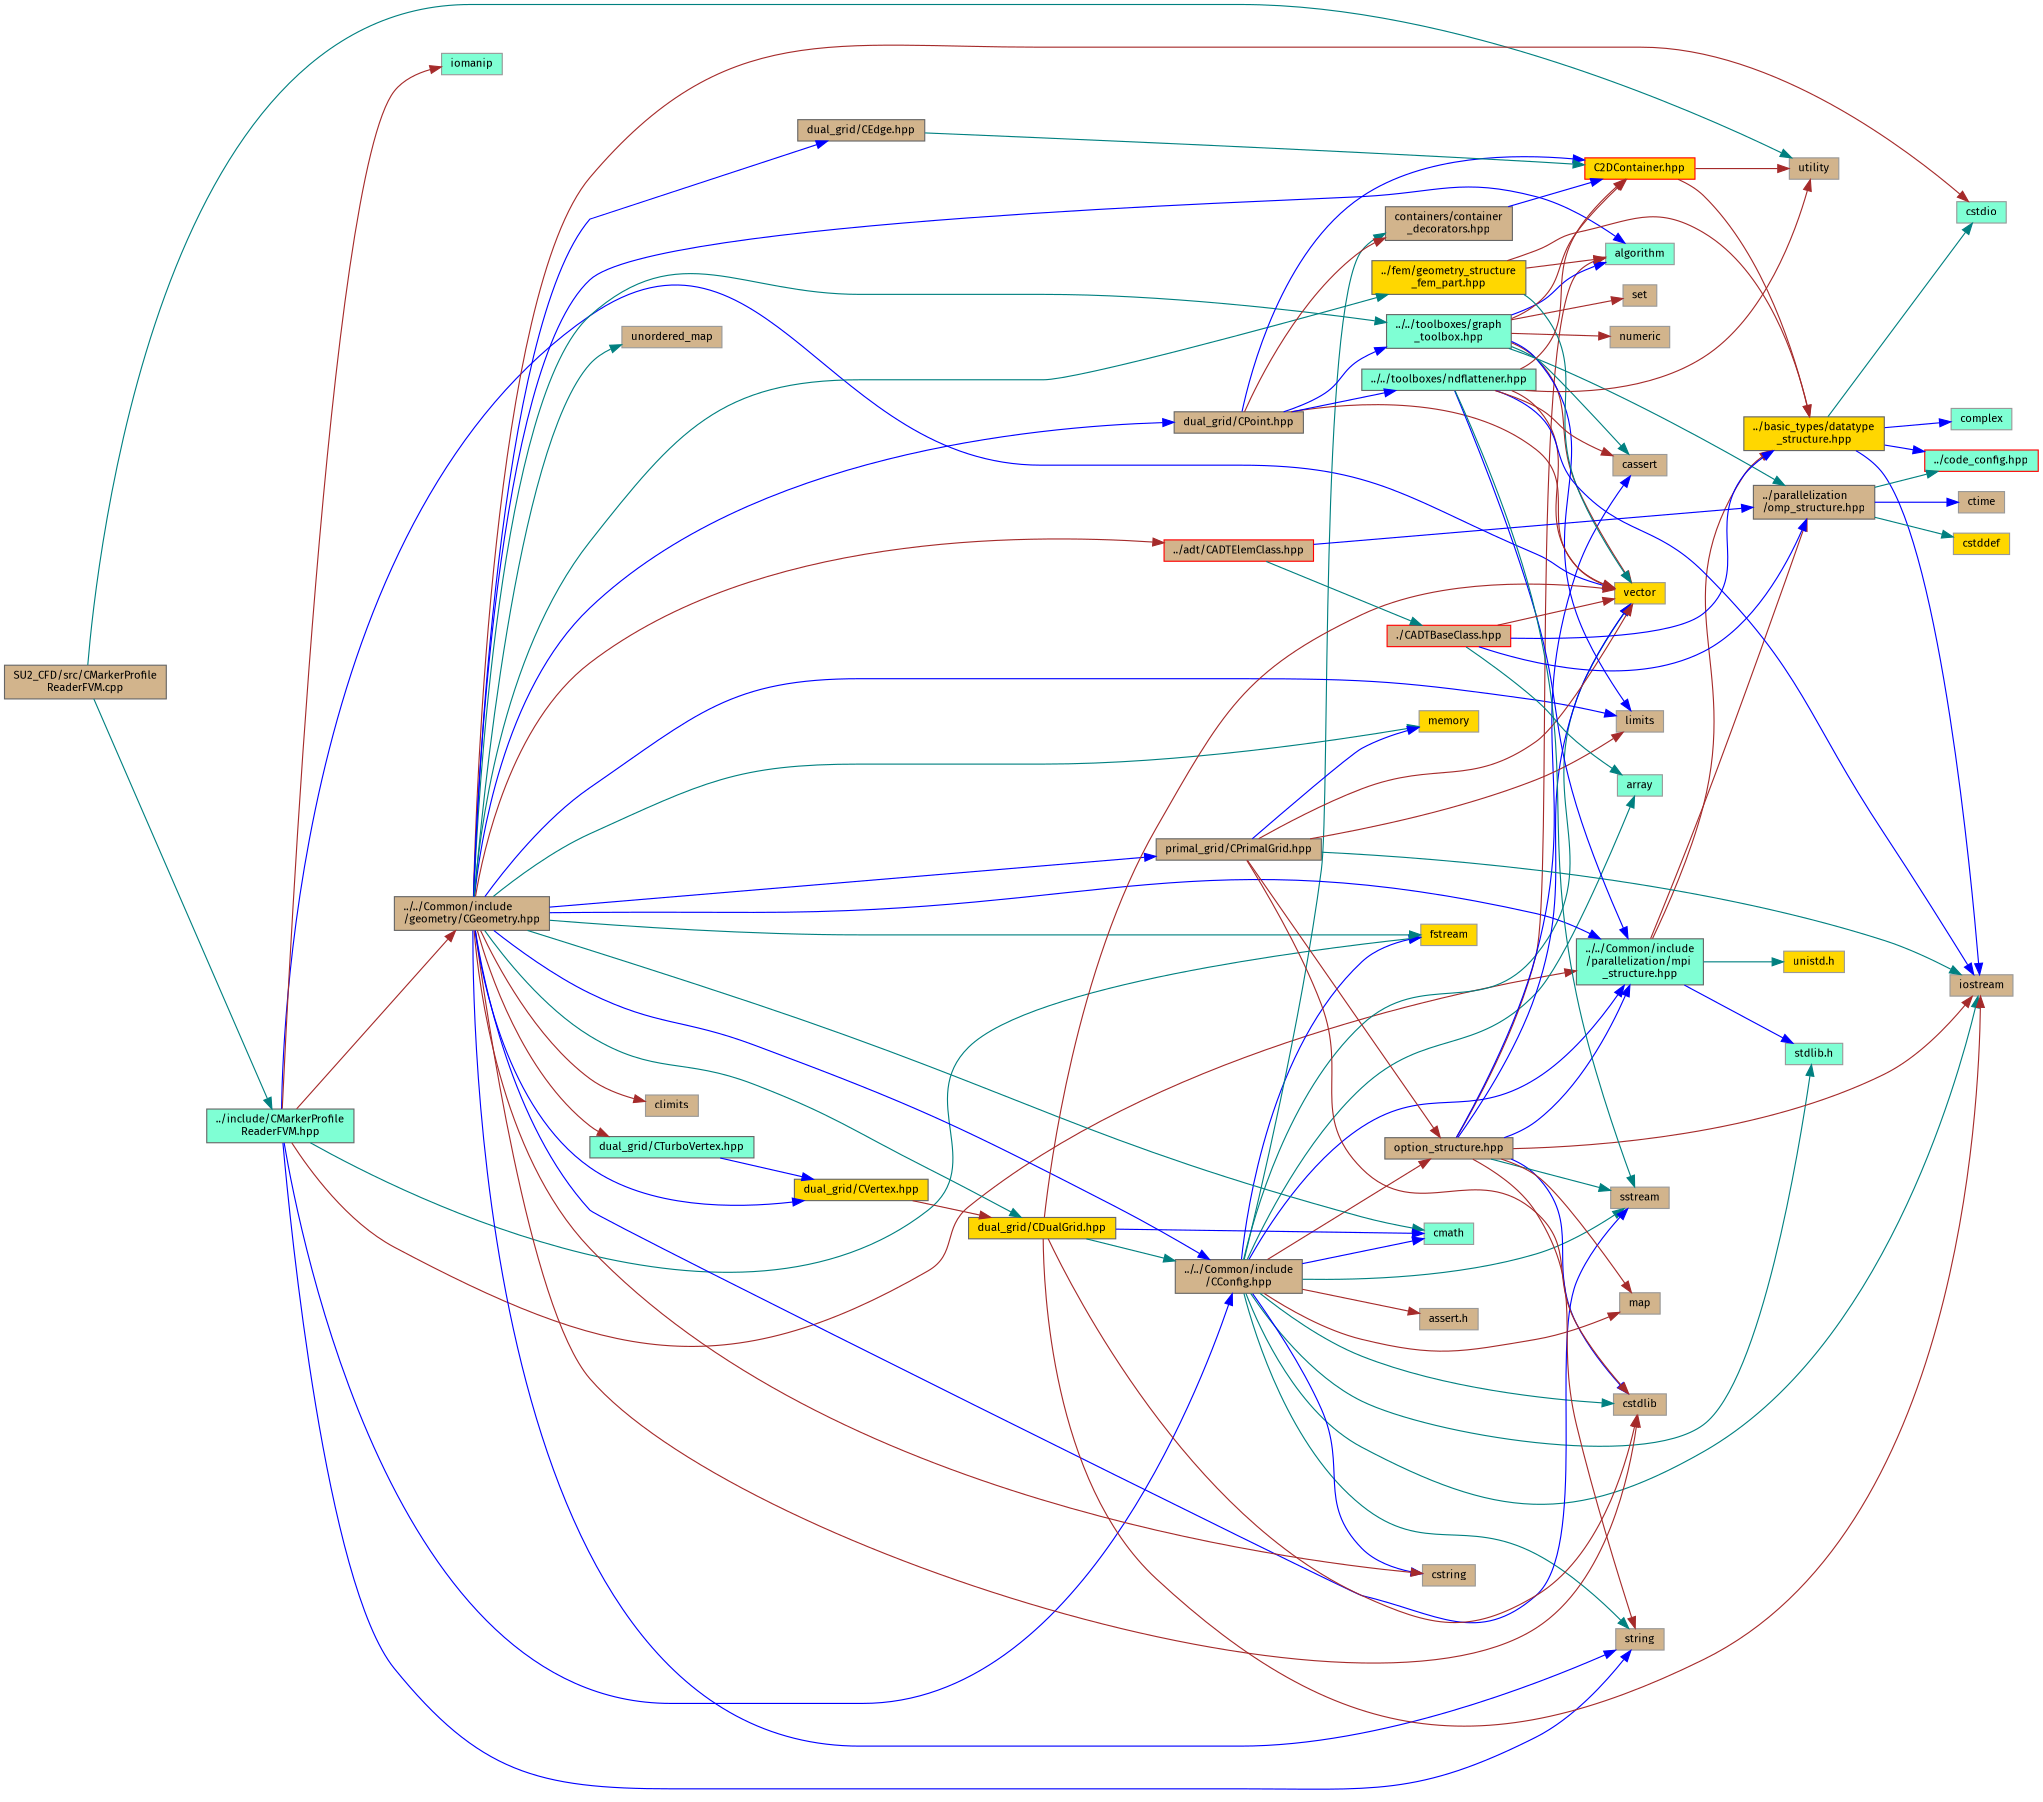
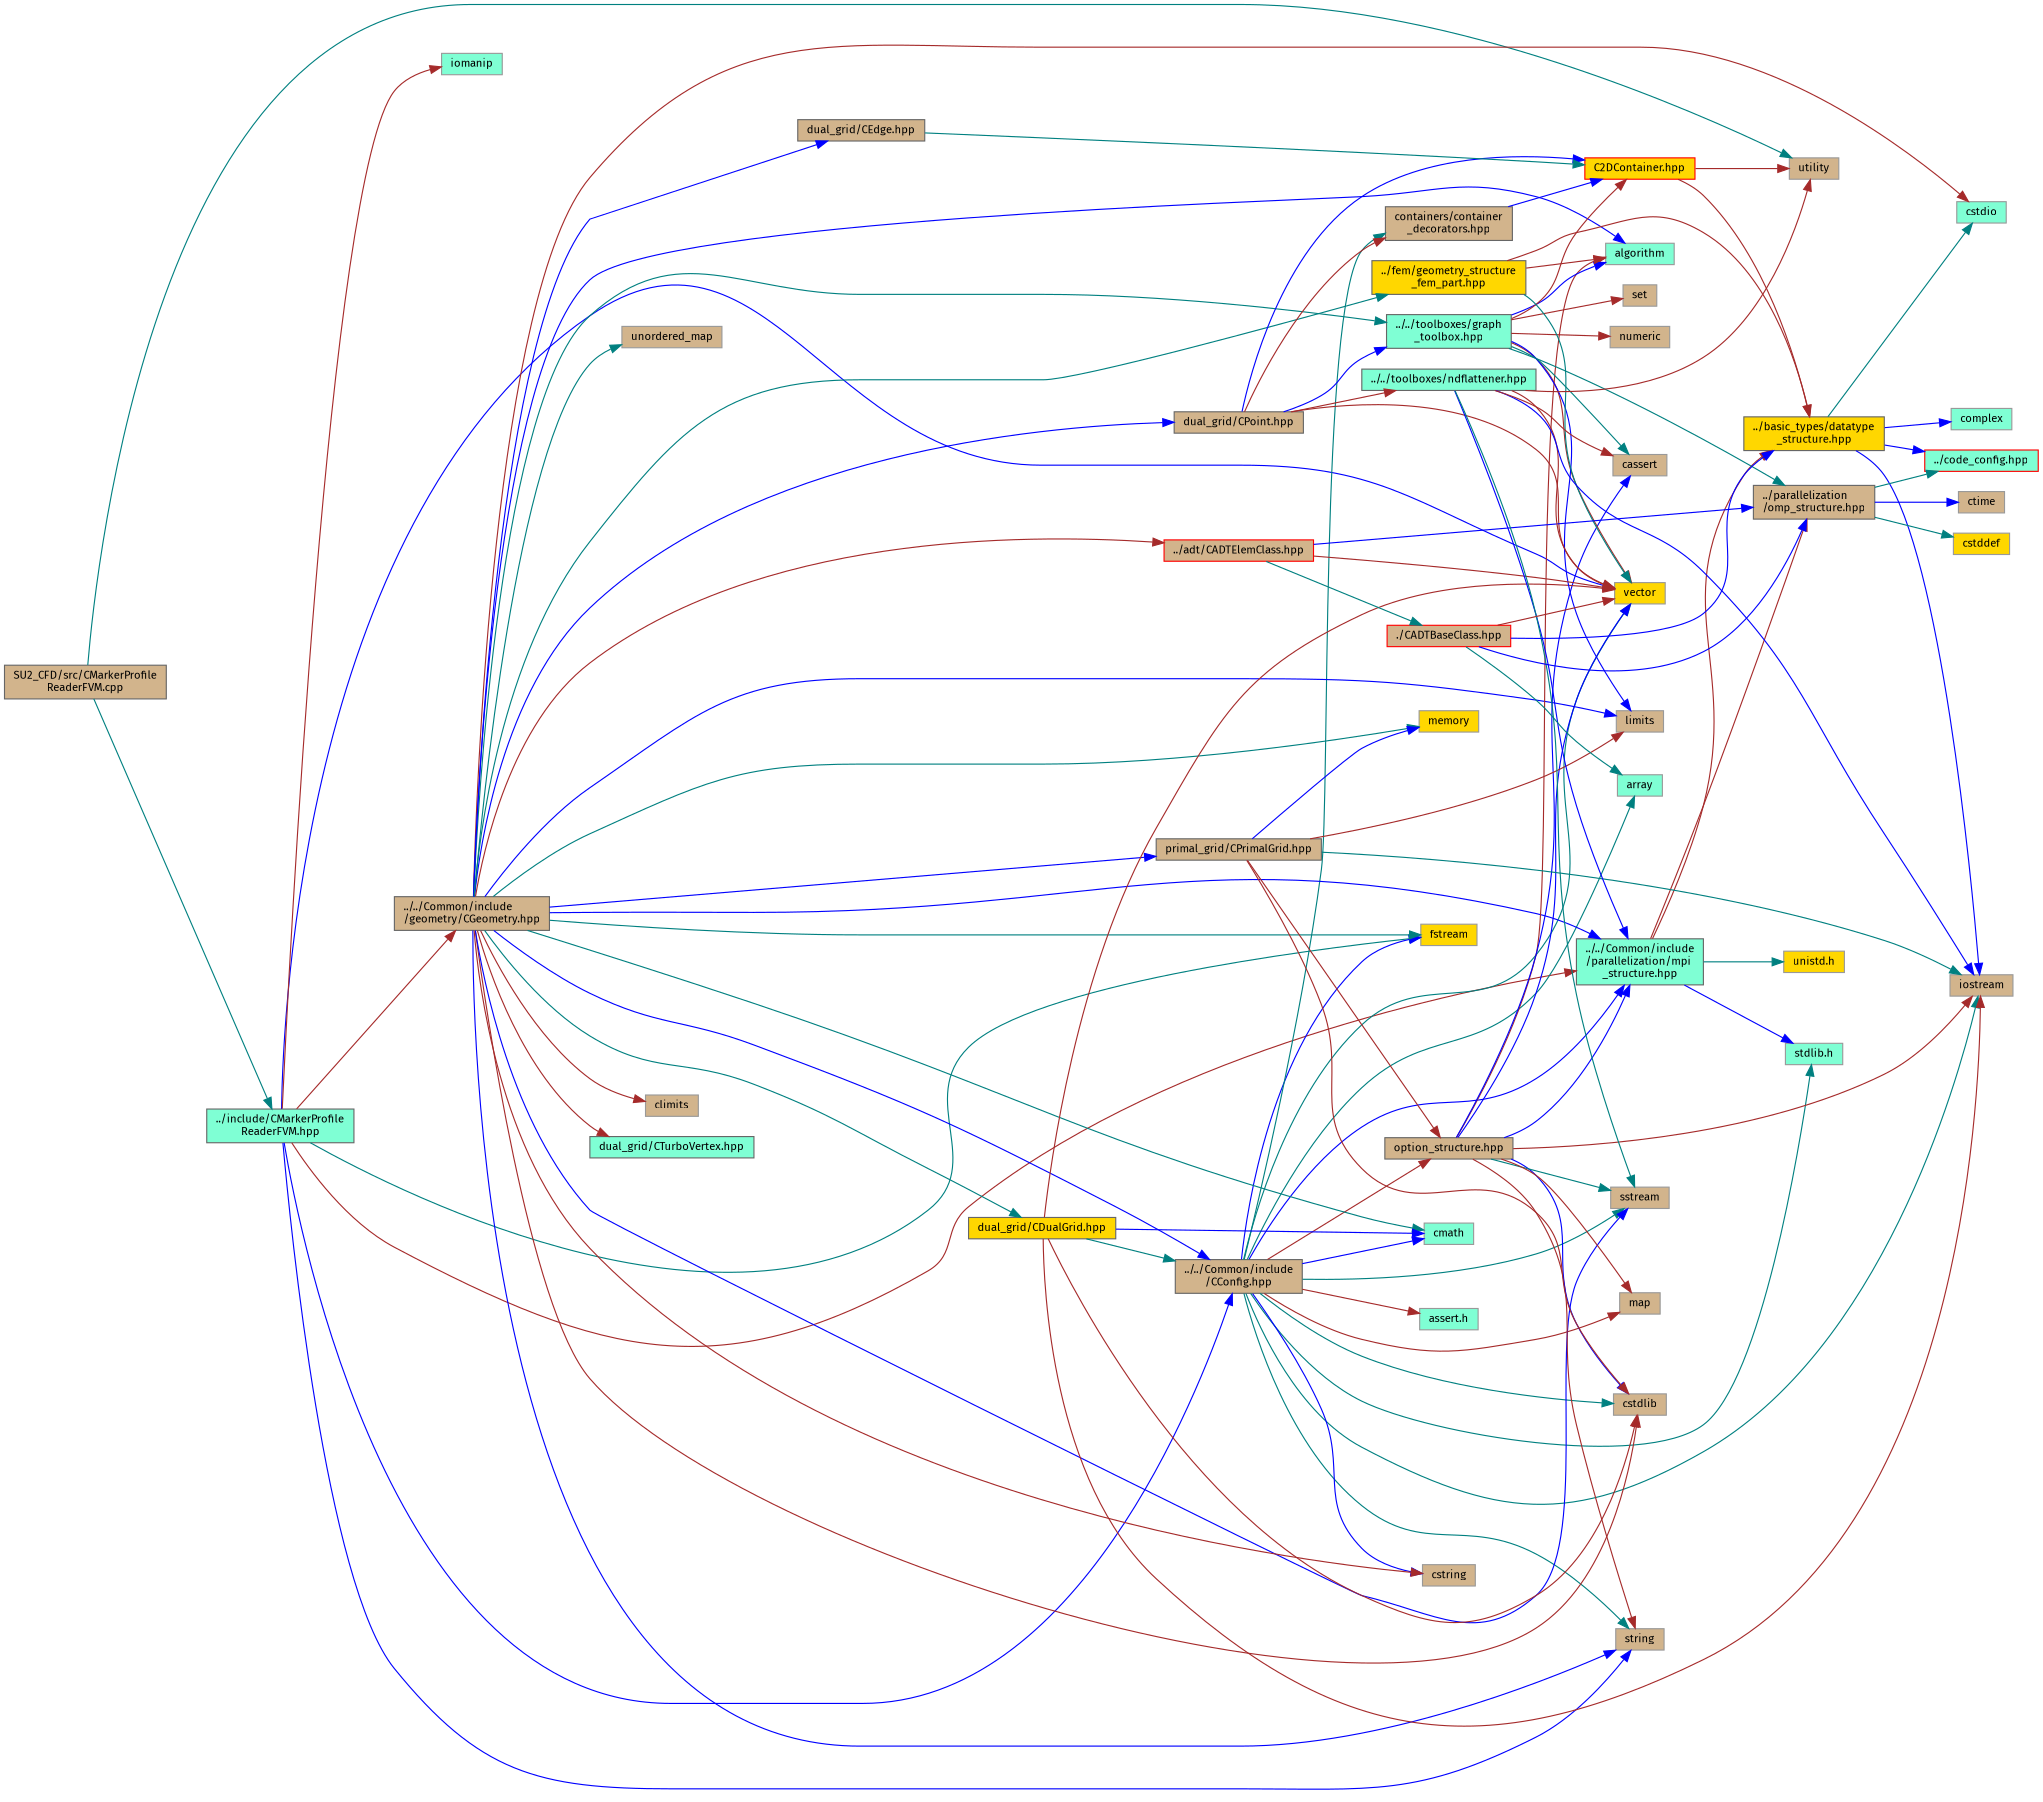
  digraph {
    fontname="Fira Sans"
    rankdir=LR
    node [color=grey60 fillcolor=tan fontname="Fira Sans" fontsize=10 shape=box style=filled]
    edge [color=brown fontname="Fira Sans" fontsize=10 labelfontname=Helvetica labelfontsize=10 style=solid]
    n1 [color=gray40 fontcolor=black height=0.2 label="SU2_CFD/src/CMarkerProfile\lReaderFVM.cpp" width=0.4]
    n2 [height=0.2 label=utility width=0.4]
    n3 [color=grey40 fillcolor=aquamarine height=0.2 label="../include/CMarkerProfile\lReaderFVM.hpp" width=0.4]
    n4 [fillcolor=gold height=0.2 label=fstream width=0.4]
    n5 [height=0.2 label=string width=0.4]
    n6 [fillcolor=gold height=0.2 label=vector width=0.4]
    n7 [fillcolor=aquamarine height=0.2 label=iomanip width=0.4]
    n8 [color=grey40 fillcolor=aquamarine height=0.2 label="../../Common/include\l/parallelization/mpi\l_structure.hpp" width=0.4]
    n9 [color=grey40 height=0.2 label="../../Common/include\l/CConfig.hpp" width=0.4]
    n10 [color=grey40 height=0.2 label="../../Common/include\l/geometry/CGeometry.hpp" width=0.4]
    n11 [fillcolor=aquamarine height=0.2 label="stdlib.h" width=0.4]
    n12 [color=grey40 fillcolor=gold height=0.2 label="../basic_types/datatype\l_structure.hpp" width=0.4]
    n13 [color=grey40 height=0.2 label="../parallelization\l/omp_structure.hpp" width=0.4]
    n14 [fillcolor=gold height=0.2 label="unistd.h" width=0.4]
    n15 [height=0.2 label=iostream width=0.4]
    n16 [height=0.2 label=cstdlib width=0.4]
    n17 [height=0.2 label=sstream width=0.4]
    n18 [height=0.2 label=cstring width=0.4]
    n19 [fillcolor=aquamarine height=0.2 label=array width=0.4]
    n20 [fillcolor=aquamarine height=0.2 label=cmath width=0.4]
    n21 [height=0.2 label=map width=0.4]
-   n22 [height=0.2 label="assert.h" width=0.4]
+   n22 [fillcolor=aquamarine height=0.2 label="assert.h" width=0.4]
    n23 [color=grey40 height=0.2 label="option_structure.hpp" width=0.4]
    n24 [color=grey40 height=0.2 label="containers/container\l_decorators.hpp" width=0.4]
    n25 [fillcolor=aquamarine height=0.2 label=cstdio width=0.4]
    n26 [fillcolor=aquamarine height=0.2 label=algorithm width=0.4]
    n27 [height=0.2 label=limits width=0.4]
    n28 [height=0.2 label=climits width=0.4]
    n29 [fillcolor=gold height=0.2 label=memory width=0.4]
    n30 [height=0.2 label=unordered_map width=0.4]
    n31 [color=grey40 height=0.2 label="primal_grid/CPrimalGrid.hpp" width=0.4]
    n32 [color=grey40 fillcolor=gold height=0.2 label="dual_grid/CDualGrid.hpp" width=0.4]
    n33 [color=grey40 height=0.2 label="dual_grid/CPoint.hpp" width=0.4]
    n34 [color=grey40 fillcolor=aquamarine height=0.2 label="../../toolboxes/graph\l_toolbox.hpp" width=0.4]
    n35 [color=grey40 height=0.2 label="dual_grid/CEdge.hpp" width=0.4]
-   n36 [color=grey40 fillcolor=gold height=0.2 label="dual_grid/CVertex.hpp" width=0.4]
    n37 [color=grey40 fillcolor=aquamarine height=0.2 label="dual_grid/CTurboVertex.hpp" width=0.4]
    n38 [color=grey40 fillcolor=gold height=0.2 label="../fem/geometry_structure\l_fem_part.hpp" width=0.4]
    n39 [color=red height=0.2 label="../adt/CADTElemClass.hpp" width=0.4]
    n40 [fillcolor=aquamarine height=0.2 label=complex width=0.4]
    n41 [color=red fillcolor=aquamarine height=0.2 label="../code_config.hpp" width=0.4]
    n42 [fillcolor=gold height=0.2 label=cstddef width=0.4]
    n43 [height=0.2 label=ctime width=0.4]
    n44 [height=0.2 label=cassert width=0.4]
    n45 [color=red fillcolor=gold height=0.2 label="C2DContainer.hpp" width=0.4]
    n46 [color=grey40 fillcolor=aquamarine height=0.2 label="../../toolboxes/ndflattener.hpp" width=0.4]
    n47 [height=0.2 label=set width=0.4]
    n48 [height=0.2 label=numeric width=0.4]
    n49 [color=red height=0.2 label="./CADTBaseClass.hpp" width=0.4]
    n1 -> n2 [color=teal]
    n1 -> n3 [color=teal]
    n3 -> n4 [color=teal]
    n3 -> n5 [color=blue]
    n3 -> n6 [color=blue]
    n3 -> n7
    n3 -> n8
    n3 -> n9 [color=blue]
    n3 -> n10
    n8 -> n11 [color=blue]
    n8 -> n12
    n8 -> n13
    n8 -> n14 [color=teal]
    n9 -> n4 [color=blue]
    n9 -> n5 [color=teal]
    n9 -> n6 [color=teal]
    n9 -> n8 [color=blue]
    n9 -> n11 [color=teal]
    n9 -> n15 [color=teal]
    n9 -> n16 [color=teal]
    n9 -> n17 [color=teal]
    n9 -> n18 [color=blue]
    n9 -> n19 [color=teal]
    n9 -> n20 [color=blue]
    n9 -> n21
    n9 -> n22
    n9 -> n23
    n9 -> n24 [color=teal]
    n10 -> n4 [color=teal]
    n10 -> n5 [color=blue]
    n10 -> n8 [color=blue]
    n10 -> n9 [color=blue]
    n10 -> n16
    n10 -> n17 [color=blue]
    n10 -> n18
    n10 -> n20 [color=teal]
    n10 -> n25
    n10 -> n26 [color=blue]
    n10 -> n27 [color=blue]
    n10 -> n28
    n10 -> n29 [color=teal]
    n10 -> n30 [color=teal]
    n10 -> n31 [color=blue]
    n10 -> n32 [color=teal]
    n10 -> n33 [color=blue]
    n10 -> n34 [color=teal]
    n10 -> n35 [color=blue]
-   n10 -> n36 [color=blue]
    n10 -> n37
    n10 -> n38 [color=teal]
    n10 -> n39
    n12 -> n15 [color=blue]
    n12 -> n25 [color=teal]
    n12 -> n40 [color=blue]
    n12 -> n41 [color=blue]
    n13 -> n41 [color=teal]
    n13 -> n42 [color=teal]
    n13 -> n43 [color=blue]
    n23 -> n5
    n23 -> n6 [color=blue]
    n23 -> n8 [color=blue]
    n23 -> n15
    n23 -> n16 [color=blue]
    n23 -> n17 [color=teal]
    n23 -> n21
    n23 -> n26
    n23 -> n44 [color=blue]
    n24 -> n45 [color=blue]
-   n31 -> n6
+   n39 -> n6
    n31 -> n15 [color=teal]
    n31 -> n16
    n31 -> n23
    n31 -> n27
    n31 -> n29 [color=blue]
    n32 -> n6
    n32 -> n9 [color=teal]
    n32 -> n15
    n32 -> n16
    n32 -> n20 [color=blue]
    n33 -> n6
    n33 -> n24
    n33 -> n34 [color=blue]
    n33 -> n45 [color=blue]
-   n33 -> n46 [color=blue]
+   n33 -> n46
    n34 -> n6
    n34 -> n13 [color=teal]
    n34 -> n26 [color=blue]
    n34 -> n27 [color=blue]
    n34 -> n44 [color=teal]
    n34 -> n45
    n34 -> n47
    n34 -> n48
    n35 -> n45 [color=teal]
-   n36 -> n32
-   n37 -> n36 [color=blue]
    n38 -> n6 [color=teal]
    n38 -> n12
    n38 -> n26
    n39 -> n13 [color=blue]
    n39 -> n49 [color=teal]
    n45 -> n2
    n45 -> n12
    n46 -> n2
    n46 -> n6
    n46 -> n8 [color=blue]
    n46 -> n15 [color=blue]
    n46 -> n17 [color=teal]
    n46 -> n44
-   n46 -> n45
    n49 -> n6
    n49 -> n12 [color=blue]
    n49 -> n13 [color=blue]
    n49 -> n19 [color=teal]
  }
